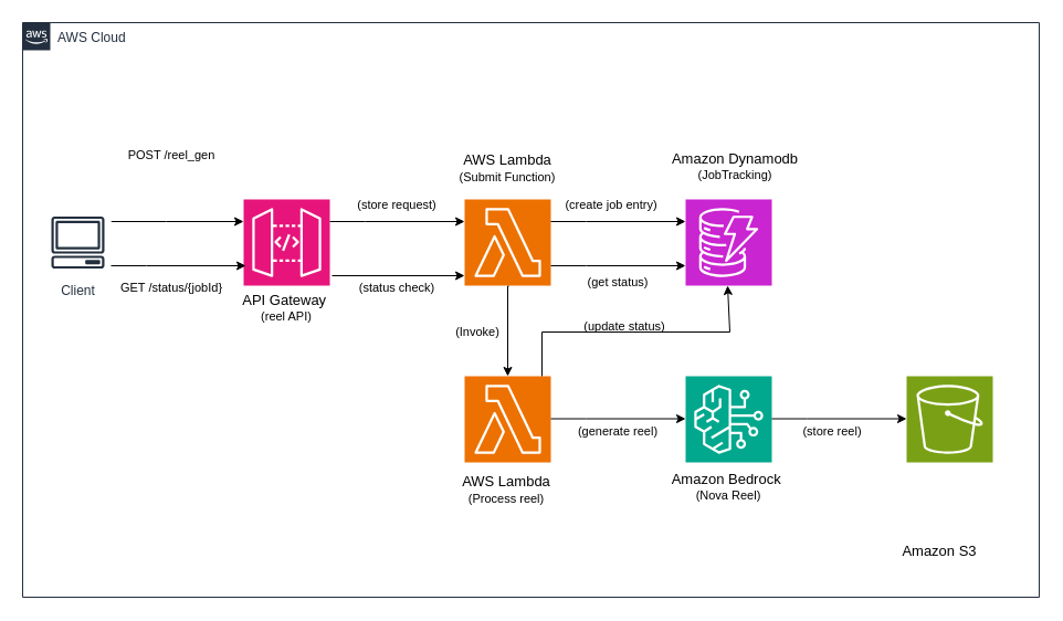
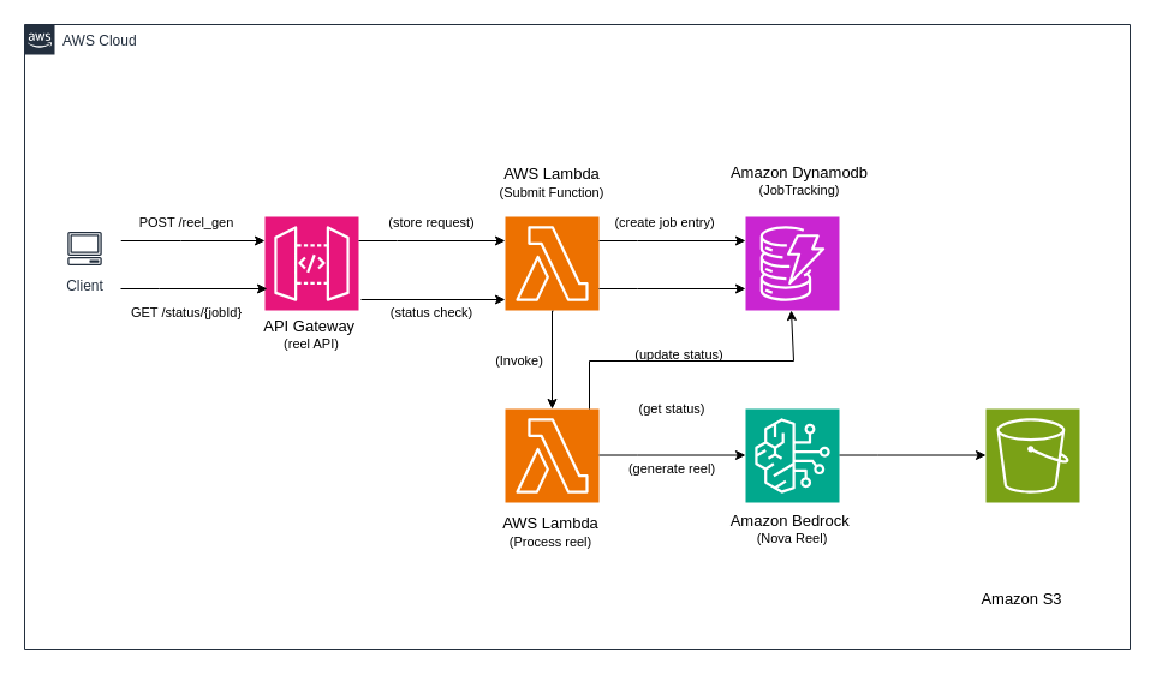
  <mxCell id="0" />
  <mxCell id="1" parent="0" />
  <mxCell id="2" value="AWS Cloud" style="points=[[0,0],[0.25,0],[0.5,0],[0.75,0],[1,0],[1,0.25],[1,0.5],[1,0.75],[1,1],[0.75,1],[0.5,1],[0.25,1],[0,1],[0,0.75],[0,0.5],[0,0.25]];outlineConnect=0;gradientColor=none;html=1;whiteSpace=wrap;fontSize=12;fontStyle=0;container=1;pointerEvents=0;collapsible=0;recursiveResize=0;shape=mxgraph.aws4.group;grIcon=mxgraph.aws4.group_aws_cloud_alt;strokeColor=#232F3E;fillColor=none;verticalAlign=top;align=left;spacingLeft=30;fontColor=#232F3E;dashed=0;" vertex="1" parent="1"><mxGeometry x="20" y="20" width="920" height="520" as="geometry" /></mxCell>
  <mxCell id="3" value="" style="sketch=0;points=[[0,0,0],[0.25,0,0],[0.5,0,0],[0.75,0,0],[1,0,0],[0,1,0],[0.25,1,0],[0.5,1,0],[0.75,1,0],[1,1,0],[0,0.25,0],[0,0.5,0],[0,0.75,0],[1,0.25,0],[1,0.5,0],[1,0.75,0]];outlineConnect=0;fontColor=#232F3E;fillColor=#E7157B;strokeColor=#ffffff;dashed=0;verticalLabelPosition=bottom;verticalAlign=top;align=center;html=1;fontSize=12;fontStyle=0;aspect=fixed;shape=mxgraph.aws4.resourceIcon;resIcon=mxgraph.aws4.api_gateway;" vertex="1" parent="2"><mxGeometry x="200" y="160" width="78" height="78" as="geometry" /></mxCell>
  <mxCell id="4" value="" style="sketch=0;points=[[0,0,0],[0.25,0,0],[0.5,0,0],[0.75,0,0],[1,0,0],[0,1,0],[0.25,1,0],[0.5,1,0],[0.75,1,0],[1,1,0],[0,0.25,0],[0,0.5,0],[0,0.75,0],[1,0.25,0],[1,0.5,0],[1,0.75,0]];outlineConnect=0;fontColor=#232F3E;fillColor=#ED7100;strokeColor=#ffffff;dashed=0;verticalLabelPosition=bottom;verticalAlign=top;align=center;html=1;fontSize=12;fontStyle=0;aspect=fixed;shape=mxgraph.aws4.resourceIcon;resIcon=mxgraph.aws4.lambda;" vertex="1" parent="2"><mxGeometry x="400" y="160" width="78" height="78" as="geometry" /></mxCell>
  <mxCell id="5" value="" style="sketch=0;points=[[0,0,0],[0.25,0,0],[0.5,0,0],[0.75,0,0],[1,0,0],[0,1,0],[0.25,1,0],[0.5,1,0],[0.75,1,0],[1,1,0],[0,0.25,0],[0,0.5,0],[0,0.75,0],[1,0.25,0],[1,0.5,0],[1,0.75,0]];outlineConnect=0;fontColor=#232F3E;fillColor=#7AA116;strokeColor=#ffffff;dashed=0;verticalLabelPosition=bottom;verticalAlign=top;align=center;html=1;fontSize=12;fontStyle=0;aspect=fixed;shape=mxgraph.aws4.resourceIcon;resIcon=mxgraph.aws4.s3;" vertex="1" parent="2"><mxGeometry x="800" y="320" width="78" height="78" as="geometry" /></mxCell>
  <mxCell id="6" value="" style="sketch=0;points=[[0,0,0],[0.25,0,0],[0.5,0,0],[0.75,0,0],[1,0,0],[0,1,0],[0.25,1,0],[0.5,1,0],[0.75,1,0],[1,1,0],[0,0.25,0],[0,0.5,0],[0,0.75,0],[1,0.25,0],[1,0.5,0],[1,0.75,0]];outlineConnect=0;fontColor=#232F3E;fillColor=#ED7100;strokeColor=#ffffff;dashed=0;verticalLabelPosition=bottom;verticalAlign=top;align=center;html=1;fontSize=12;fontStyle=0;aspect=fixed;shape=mxgraph.aws4.resourceIcon;resIcon=mxgraph.aws4.lambda;" vertex="1" parent="2"><mxGeometry x="400" y="320" width="78" height="78" as="geometry" /></mxCell>
  <mxCell id="7" value="" style="sketch=0;points=[[0,0,0],[0.25,0,0],[0.5,0,0],[0.75,0,0],[1,0,0],[0,1,0],[0.25,1,0],[0.5,1,0],[0.75,1,0],[1,1,0],[0,0.25,0],[0,0.5,0],[0,0.75,0],[1,0.25,0],[1,0.5,0],[1,0.75,0]];outlineConnect=0;fontColor=#232F3E;fillColor=#C925D1;strokeColor=#ffffff;dashed=0;verticalLabelPosition=bottom;verticalAlign=top;align=center;html=1;fontSize=12;fontStyle=0;aspect=fixed;shape=mxgraph.aws4.resourceIcon;resIcon=mxgraph.aws4.dynamodb;" vertex="1" parent="2"><mxGeometry x="600" y="160" width="78" height="78" as="geometry" /></mxCell>
  <mxCell id="8" value="" style="sketch=0;points=[[0,0,0],[0.25,0,0],[0.5,0,0],[0.75,0,0],[1,0,0],[0,1,0],[0.25,1,0],[0.5,1,0],[0.75,1,0],[1,1,0],[0,0.25,0],[0,0.5,0],[0,0.75,0],[1,0.25,0],[1,0.5,0],[1,0.75,0]];outlineConnect=0;fontColor=#232F3E;fillColor=#01A88D;strokeColor=#ffffff;dashed=0;verticalLabelPosition=bottom;verticalAlign=top;align=center;html=1;fontSize=12;fontStyle=0;aspect=fixed;shape=mxgraph.aws4.resourceIcon;resIcon=mxgraph.aws4.bedrock;" vertex="1" parent="2"><mxGeometry x="600" y="320" width="78" height="78" as="geometry" /></mxCell>
  <mxCell id="9" style="edgeStyle=orthogonalEdgeStyle;rounded=0;orthogonalLoop=1;jettySize=auto;html=1;entryX=0;entryY=0.5;entryDx=0;entryDy=0;entryPerimeter=0;fontSize=18;" edge="1" parent="2"><mxGeometry relative="1" as="geometry"><mxPoint x="278" y="180" as="sourcePoint" /><mxPoint x="400" y="180" as="targetPoint" /><Array as="points"><mxPoint x="310" y="180" /><mxPoint x="310" y="180" /></Array></mxGeometry></mxCell>
  <mxCell id="10" style="edgeStyle=orthogonalEdgeStyle;rounded=0;orthogonalLoop=1;jettySize=auto;html=1;entryX=0;entryY=0.5;entryDx=0;entryDy=0;entryPerimeter=0;fontSize=18;" edge="1" parent="2"><mxGeometry relative="1" as="geometry"><mxPoint x="478" y="180" as="sourcePoint" /><mxPoint x="600" y="180" as="targetPoint" /><Array as="points"><mxPoint x="510" y="180" /><mxPoint x="510" y="180" /></Array></mxGeometry></mxCell>
  <mxCell id="11" style="edgeStyle=orthogonalEdgeStyle;rounded=0;orthogonalLoop=1;jettySize=auto;html=1;entryX=0;entryY=0.5;entryDx=0;entryDy=0;entryPerimeter=0;fontSize=18;" edge="1" parent="2"><mxGeometry relative="1" as="geometry"><mxPoint x="478" y="358.5" as="sourcePoint" /><mxPoint x="600" y="358.5" as="targetPoint" /><Array as="points"><mxPoint x="510" y="358.5" /><mxPoint x="510" y="358.5" /></Array></mxGeometry></mxCell>
  <mxCell id="12" style="edgeStyle=orthogonalEdgeStyle;rounded=0;orthogonalLoop=1;jettySize=auto;html=1;entryX=0.5;entryY=0;entryDx=0;entryDy=0;entryPerimeter=0;fontSize=18;" edge="1" parent="2" target="6"><mxGeometry relative="1" as="geometry"><mxPoint x="440" y="238.5" as="sourcePoint" /><mxPoint x="562" y="238.5" as="targetPoint" /><Array as="points"><mxPoint x="439" y="239" /></Array></mxGeometry></mxCell>
  <mxCell id="13" style="edgeStyle=orthogonalEdgeStyle;rounded=0;orthogonalLoop=1;jettySize=auto;html=1;entryX=0;entryY=0.5;entryDx=0;entryDy=0;entryPerimeter=0;fontSize=18;" edge="1" parent="2"><mxGeometry relative="1" as="geometry"><mxPoint x="678" y="358.5" as="sourcePoint" /><mxPoint x="800" y="358.5" as="targetPoint" /><Array as="points"><mxPoint x="710" y="358.5" /><mxPoint x="710" y="358.5" /></Array></mxGeometry></mxCell>
  <mxCell id="14" style="edgeStyle=orthogonalEdgeStyle;rounded=0;orthogonalLoop=1;jettySize=auto;html=1;fontSize=18;" edge="1" parent="2"><mxGeometry relative="1" as="geometry"><mxPoint x="280" y="229" as="sourcePoint" /><mxPoint x="400" y="229" as="targetPoint" /><Array as="points"><mxPoint x="400" y="229" /></Array></mxGeometry></mxCell>
  <mxCell id="15" value="" style="edgeStyle=orthogonalEdgeStyle;rounded=0;orthogonalLoop=1;jettySize=auto;html=1;" edge="1" parent="2" source="16" target="3"><mxGeometry relative="1" as="geometry"><Array as="points"><mxPoint x="130" y="180" /><mxPoint x="130" y="180" /></Array></mxGeometry></mxCell>
- <mxCell id="16" value="Client" style="sketch=0;outlineConnect=0;fontColor=#232F3E;gradientColor=none;strokeColor=#232F3E;fillColor=#ffffff;dashed=0;verticalLabelPosition=bottom;verticalAlign=top;align=center;html=1;fontSize=12;fontStyle=0;aspect=fixed;shape=mxgraph.aws4.resourceIcon;resIcon=mxgraph.aws4.client;" vertex="1" parent="2"><mxGeometry x="20" y="169" width="60" height="60" as="geometry" /></mxCell>
+ <mxCell id="16" value="Client" style="sketch=0;outlineConnect=0;fontColor=#232F3E;gradientColor=none;strokeColor=#232F3E;fillColor=#ffffff;dashed=0;verticalLabelPosition=bottom;verticalAlign=top;align=center;html=1;fontSize=12;fontStyle=0;aspect=fixed;shape=mxgraph.aws4.resourceIcon;resIcon=mxgraph.aws4.client;" vertex="1" parent="2"><mxGeometry x="20" y="169" width="60" height="35" as="geometry" /></mxCell>
  <mxCell id="17" style="edgeStyle=orthogonalEdgeStyle;rounded=0;orthogonalLoop=1;jettySize=auto;html=1;entryX=0;entryY=0.5;entryDx=0;entryDy=0;entryPerimeter=0;fontSize=18;" edge="1" parent="2"><mxGeometry relative="1" as="geometry"><mxPoint x="80" y="220" as="sourcePoint" /><mxPoint x="202" y="220" as="targetPoint" /><Array as="points"><mxPoint x="112" y="220" /><mxPoint x="112" y="220" /></Array></mxGeometry></mxCell>
- <mxCell id="18" value="&lt;font style=&quot;font-size: 11px;&quot;&gt;POST /reel_gen&lt;/font&gt;" style="text;html=1;align=center;verticalAlign=middle;whiteSpace=wrap;rounded=0;" vertex="1" parent="2"><mxGeometry x="90" y="105" width="90" height="30" as="geometry" /></mxCell>
+ <mxCell id="18" value="&lt;font style=&quot;font-size: 11px;&quot;&gt;POST /reel_gen&lt;/font&gt;" style="text;html=1;align=center;verticalAlign=middle;whiteSpace=wrap;rounded=0;" vertex="1" parent="2"><mxGeometry x="90" y="150" width="90" height="30" as="geometry" /></mxCell>
  <mxCell id="19" value="&lt;font style=&quot;font-size: 11px;&quot;&gt;GET /status/{jobId}&lt;/font&gt;" style="text;html=1;align=center;verticalAlign=middle;whiteSpace=wrap;rounded=0;" vertex="1" parent="2"><mxGeometry x="80" y="220" width="110" height="40" as="geometry" /></mxCell>
  <mxCell id="20" value="&lt;font style=&quot;font-size: 11px;&quot;&gt;(status check)&lt;/font&gt;" style="text;html=1;align=center;verticalAlign=middle;whiteSpace=wrap;rounded=0;" vertex="1" parent="2"><mxGeometry x="284" y="220" width="110" height="40" as="geometry" /></mxCell>
- <mxCell id="21" value="&lt;font style=&quot;font-size: 11px;&quot;&gt;(get status)&lt;/font&gt;" style="text;html=1;align=center;verticalAlign=middle;whiteSpace=wrap;rounded=0;" vertex="1" parent="2"><mxGeometry x="484" y="220" width="110" height="30" as="geometry" /></mxCell>
+ <mxCell id="21" value="&lt;font style=&quot;font-size: 11px;&quot;&gt;(get status)&lt;/font&gt;" style="text;html=1;align=center;verticalAlign=middle;whiteSpace=wrap;rounded=0;" vertex="1" parent="2"><mxGeometry x="484" y="305" width="110" height="30" as="geometry" /></mxCell>
  <mxCell id="22" value="&lt;font style=&quot;font-size: 13px;&quot;&gt;AWS Lambda &lt;/font&gt;&lt;font style=&quot;font-size: 11px;&quot;&gt;(Submit Function)&lt;/font&gt;&lt;div&gt;&lt;font style=&quot;font-size: 11px;&quot;&gt;&lt;br&gt;&lt;/font&gt;&lt;/div&gt;" style="text;html=1;align=center;verticalAlign=middle;whiteSpace=wrap;rounded=0;" vertex="1" parent="2"><mxGeometry x="381" y="109" width="116" height="60" as="geometry" /></mxCell>
  <mxCell id="23" style="edgeStyle=orthogonalEdgeStyle;rounded=0;orthogonalLoop=1;jettySize=auto;html=1;entryX=0;entryY=0.5;entryDx=0;entryDy=0;entryPerimeter=0;fontSize=18;" edge="1" parent="2"><mxGeometry relative="1" as="geometry"><mxPoint x="478" y="220" as="sourcePoint" /><mxPoint x="600" y="220" as="targetPoint" /><Array as="points"><mxPoint x="510" y="220" /><mxPoint x="510" y="220" /></Array></mxGeometry></mxCell>
  <mxCell id="24" value="&lt;font style=&quot;font-size: 11px;&quot;&gt;(store request)&lt;/font&gt;" style="text;html=1;align=center;verticalAlign=middle;whiteSpace=wrap;rounded=0;" vertex="1" parent="2"><mxGeometry x="284" y="145" width="110" height="40" as="geometry" /></mxCell>
  <mxCell id="25" value="&lt;font style=&quot;font-size: 11px;&quot;&gt;(create job entry)&lt;/font&gt;" style="text;html=1;align=center;verticalAlign=middle;whiteSpace=wrap;rounded=0;" vertex="1" parent="2"><mxGeometry x="478" y="145" width="110" height="40" as="geometry" /></mxCell>
  <mxCell id="26" value="&lt;font style=&quot;font-size: 11px;&quot;&gt;(Invoke)&lt;/font&gt;" style="text;html=1;align=center;verticalAlign=middle;whiteSpace=wrap;rounded=0;" vertex="1" parent="2"><mxGeometry x="357" y="260" width="110" height="40" as="geometry" /></mxCell>
  <mxCell id="27" value="&lt;font style=&quot;font-size: 11px;&quot;&gt;(generate reel)&lt;/font&gt;" style="text;html=1;align=center;verticalAlign=middle;whiteSpace=wrap;rounded=0;" vertex="1" parent="2"><mxGeometry x="484" y="350" width="110" height="40" as="geometry" /></mxCell>
- <mxCell id="28" value="&lt;font style=&quot;font-size: 11px;&quot;&gt;(store reel)&lt;/font&gt;" style="text;html=1;align=center;verticalAlign=middle;whiteSpace=wrap;rounded=0;" vertex="1" parent="2"><mxGeometry x="678" y="350" width="110" height="40" as="geometry" /></mxCell>
  <mxCell id="29" value="" style="endArrow=classic;html=1;rounded=0;" edge="1" parent="2"><mxGeometry width="50" height="50" relative="1" as="geometry"><mxPoint x="470" y="320" as="sourcePoint" /><mxPoint x="638" y="238" as="targetPoint" /><Array as="points"><mxPoint x="470" y="280" /><mxPoint x="640" y="280" /></Array></mxGeometry></mxCell>
  <mxCell id="30" value="&lt;font style=&quot;font-size: 11px;&quot;&gt;(update status)&lt;/font&gt;" style="text;html=1;align=center;verticalAlign=middle;whiteSpace=wrap;rounded=0;" vertex="1" parent="2"><mxGeometry x="490" y="260" width="110" height="30" as="geometry" /></mxCell>
  <mxCell id="31" value="&lt;font style=&quot;&quot;&gt;&lt;span style=&quot;font-size: 13px;&quot;&gt;API Gateway&amp;nbsp;&lt;/span&gt;&lt;br&gt;&lt;font style=&quot;font-size: 11px;&quot;&gt;(reel API)&lt;/font&gt;&lt;/font&gt;" style="text;html=1;align=center;verticalAlign=middle;whiteSpace=wrap;rounded=0;" vertex="1" parent="2"><mxGeometry x="184" y="238" width="110" height="40" as="geometry" /></mxCell>
  <mxCell id="32" value="&lt;font style=&quot;font-size: 13px;&quot;&gt;AWS Lambda &lt;/font&gt;&lt;font style=&quot;font-size: 11px;&quot;&gt;(Process reel)&lt;/font&gt;&lt;div&gt;&lt;font style=&quot;font-size: 11px;&quot;&gt;&lt;br&gt;&lt;/font&gt;&lt;/div&gt;" style="text;html=1;align=center;verticalAlign=middle;whiteSpace=wrap;rounded=0;" vertex="1" parent="2"><mxGeometry x="386" y="410" width="104" height="40" as="geometry" /></mxCell>
  <mxCell id="33" value="&lt;div&gt;&lt;font style=&quot;font-size: 13px;&quot;&gt;Amazon Dynamodb &lt;/font&gt;&lt;font style=&quot;font-size: 11px;&quot;&gt;(JobTracking)&lt;/font&gt;&lt;/div&gt;" style="text;html=1;align=center;verticalAlign=middle;whiteSpace=wrap;rounded=0;" vertex="1" parent="2"><mxGeometry x="579" y="110" width="132" height="40" as="geometry" /></mxCell>
  <mxCell id="34" value="&lt;div&gt;&lt;font style=&quot;font-size: 13px;&quot;&gt;Amazon Bedrock&amp;nbsp;&lt;br&gt;&lt;/font&gt;&lt;font style=&quot;font-size: 11px;&quot;&gt;(Nova Reel)&lt;/font&gt;&lt;/div&gt;" style="text;html=1;align=center;verticalAlign=middle;whiteSpace=wrap;rounded=0;" vertex="1" parent="2"><mxGeometry x="579" y="400" width="120" height="40" as="geometry" /></mxCell>
  <mxCell id="35" value="&lt;font style=&quot;font-size: 13px;&quot;&gt;Amazon S3&lt;/font&gt;" style="text;html=1;align=center;verticalAlign=middle;whiteSpace=wrap;rounded=0;" vertex="1" parent="2"><mxGeometry x="770" y="458" width="120" height="40" as="geometry" /></mxCell>
